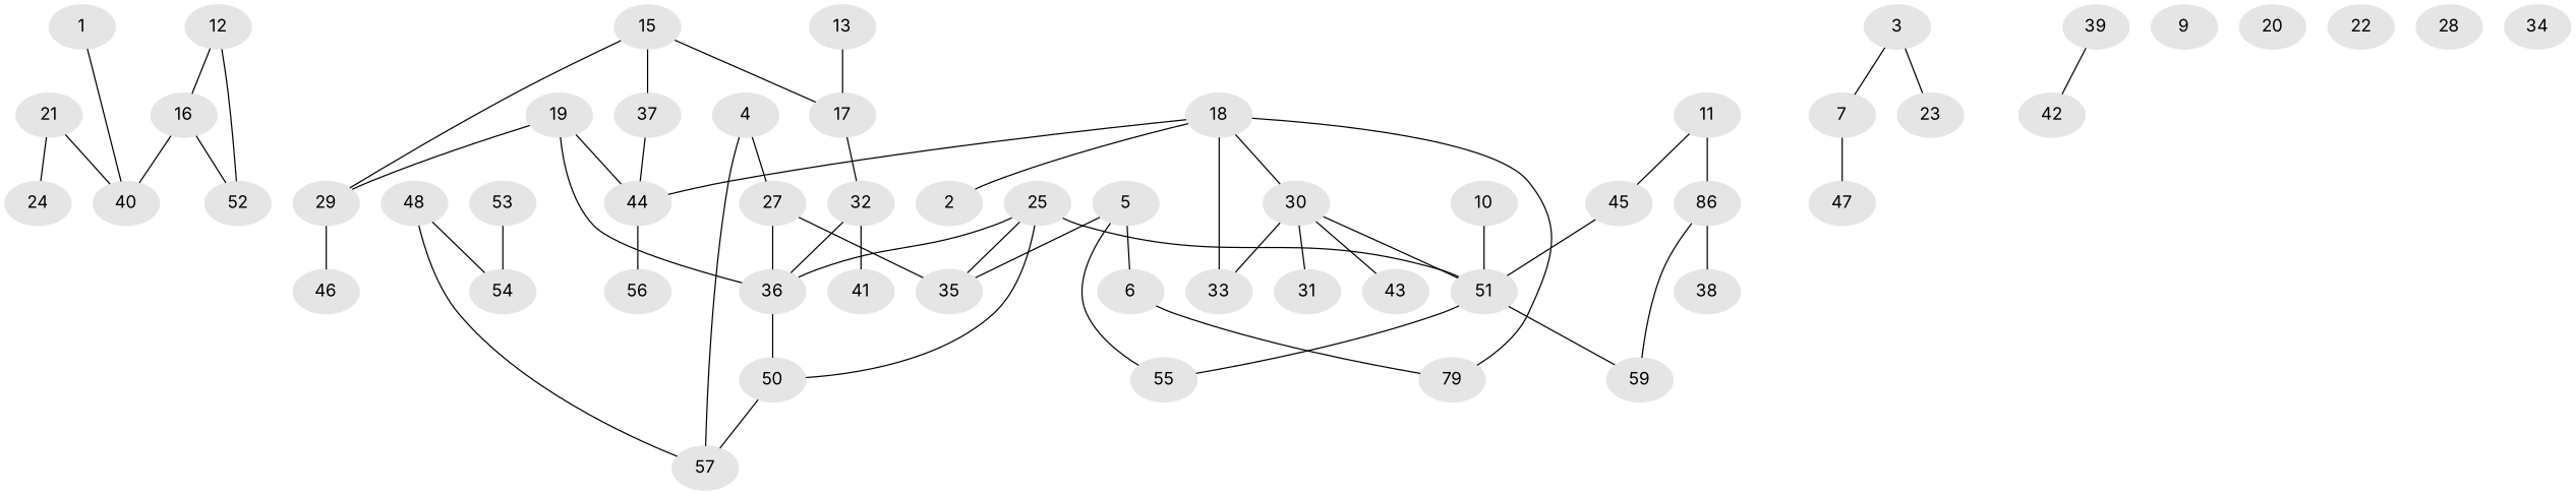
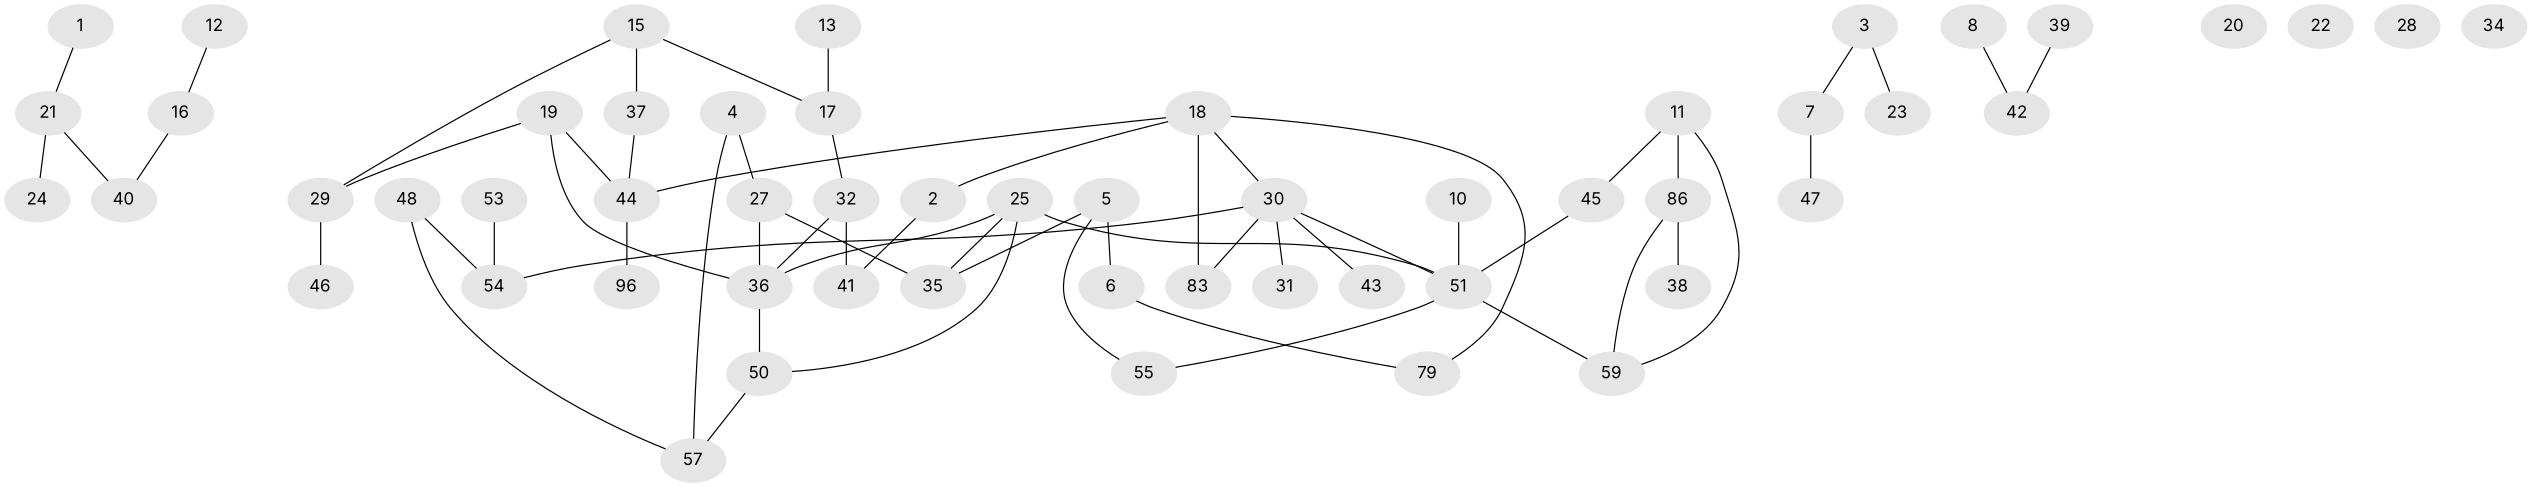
  graph {
    fontname=Inter
    node [color=gray90 fontname=Inter style=filled]
    edge [fontname=Inter]
    1
    21
    40
    24
    37
    44
    2
    41
    3
    7
    23
    47
    13
    17
    4
    27
    57
    35
    36
    5
    6
    55
    n23 [label=79]
+   8
    42
-   9
    10
    51
    48
    54
    59
    n32 [label=86]
    11
    45
    38
    12
    16
-   52
    32
    50
    15
    29
    46
    18
    30
-   33
+   33 [label=83]
    31
    43
-   56
+   56 [label=96]
    19
    20
    22
    25
    28
    34
    39
    53
-   1 -- 40
+   1 -- 21
    21 -- 40
    21 -- 24
    37 -- 44
    44 -- 56
+   2 -- 41
    3 -- 7
    3 -- 23
    7 -- 47
    13 -- 17
    17 -- 32
    4 -- 27
    4 -- 57
    27 -- 35
    27 -- 36
    36 -- 50
    5 -- 35
    5 -- 6
    5 -- 55
    6 -- n23
+   8 -- 42
    10 -- 51
    51 -- 55
    51 -- 59
    48 -- 57
    48 -- 54
    n32 -- 59
    n32 -- 38
+   11 -- 59
    11 -- n32
    11 -- 45
    45 -- 51
    12 -- 16
-   12 -- 52
    16 -- 40
-   16 -- 52
    32 -- 41
    32 -- 36
    50 -- 57
    15 -- 37
    15 -- 17
    15 -- 29
    29 -- 46
    18 -- 44
    18 -- 2
    18 -- n23
    18 -- 30
    18 -- 33
    30 -- 51
+   30 -- 54
    30 -- 33
    30 -- 31
    30 -- 43
    19 -- 44
    19 -- 36
    19 -- 29
    25 -- 35
    25 -- 36
    25 -- 51
    25 -- 50
    39 -- 42
    53 -- 54
  }
